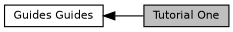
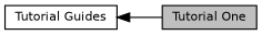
  digraph {
    rankdir=LR
    node [color=black fontname=Helvetica fontsize=10 shape=record style=filled]
    n1 [fillcolor=grey75 fontcolor=black height=0.2 label="Tutorial One" width=0.4]
-   n2 [fillcolor=white height=0.2 label="Guides Guides" width=0.4]
+   n2 [fillcolor=white height=0.2 label="Tutorial Guides" width=0.4]
    n2 -> n1 [dir=back fontname=Helvetica fontsize=10 labelfontname=Helvetica labelfontsize=10 shape=plaintext style=solid]
  }
